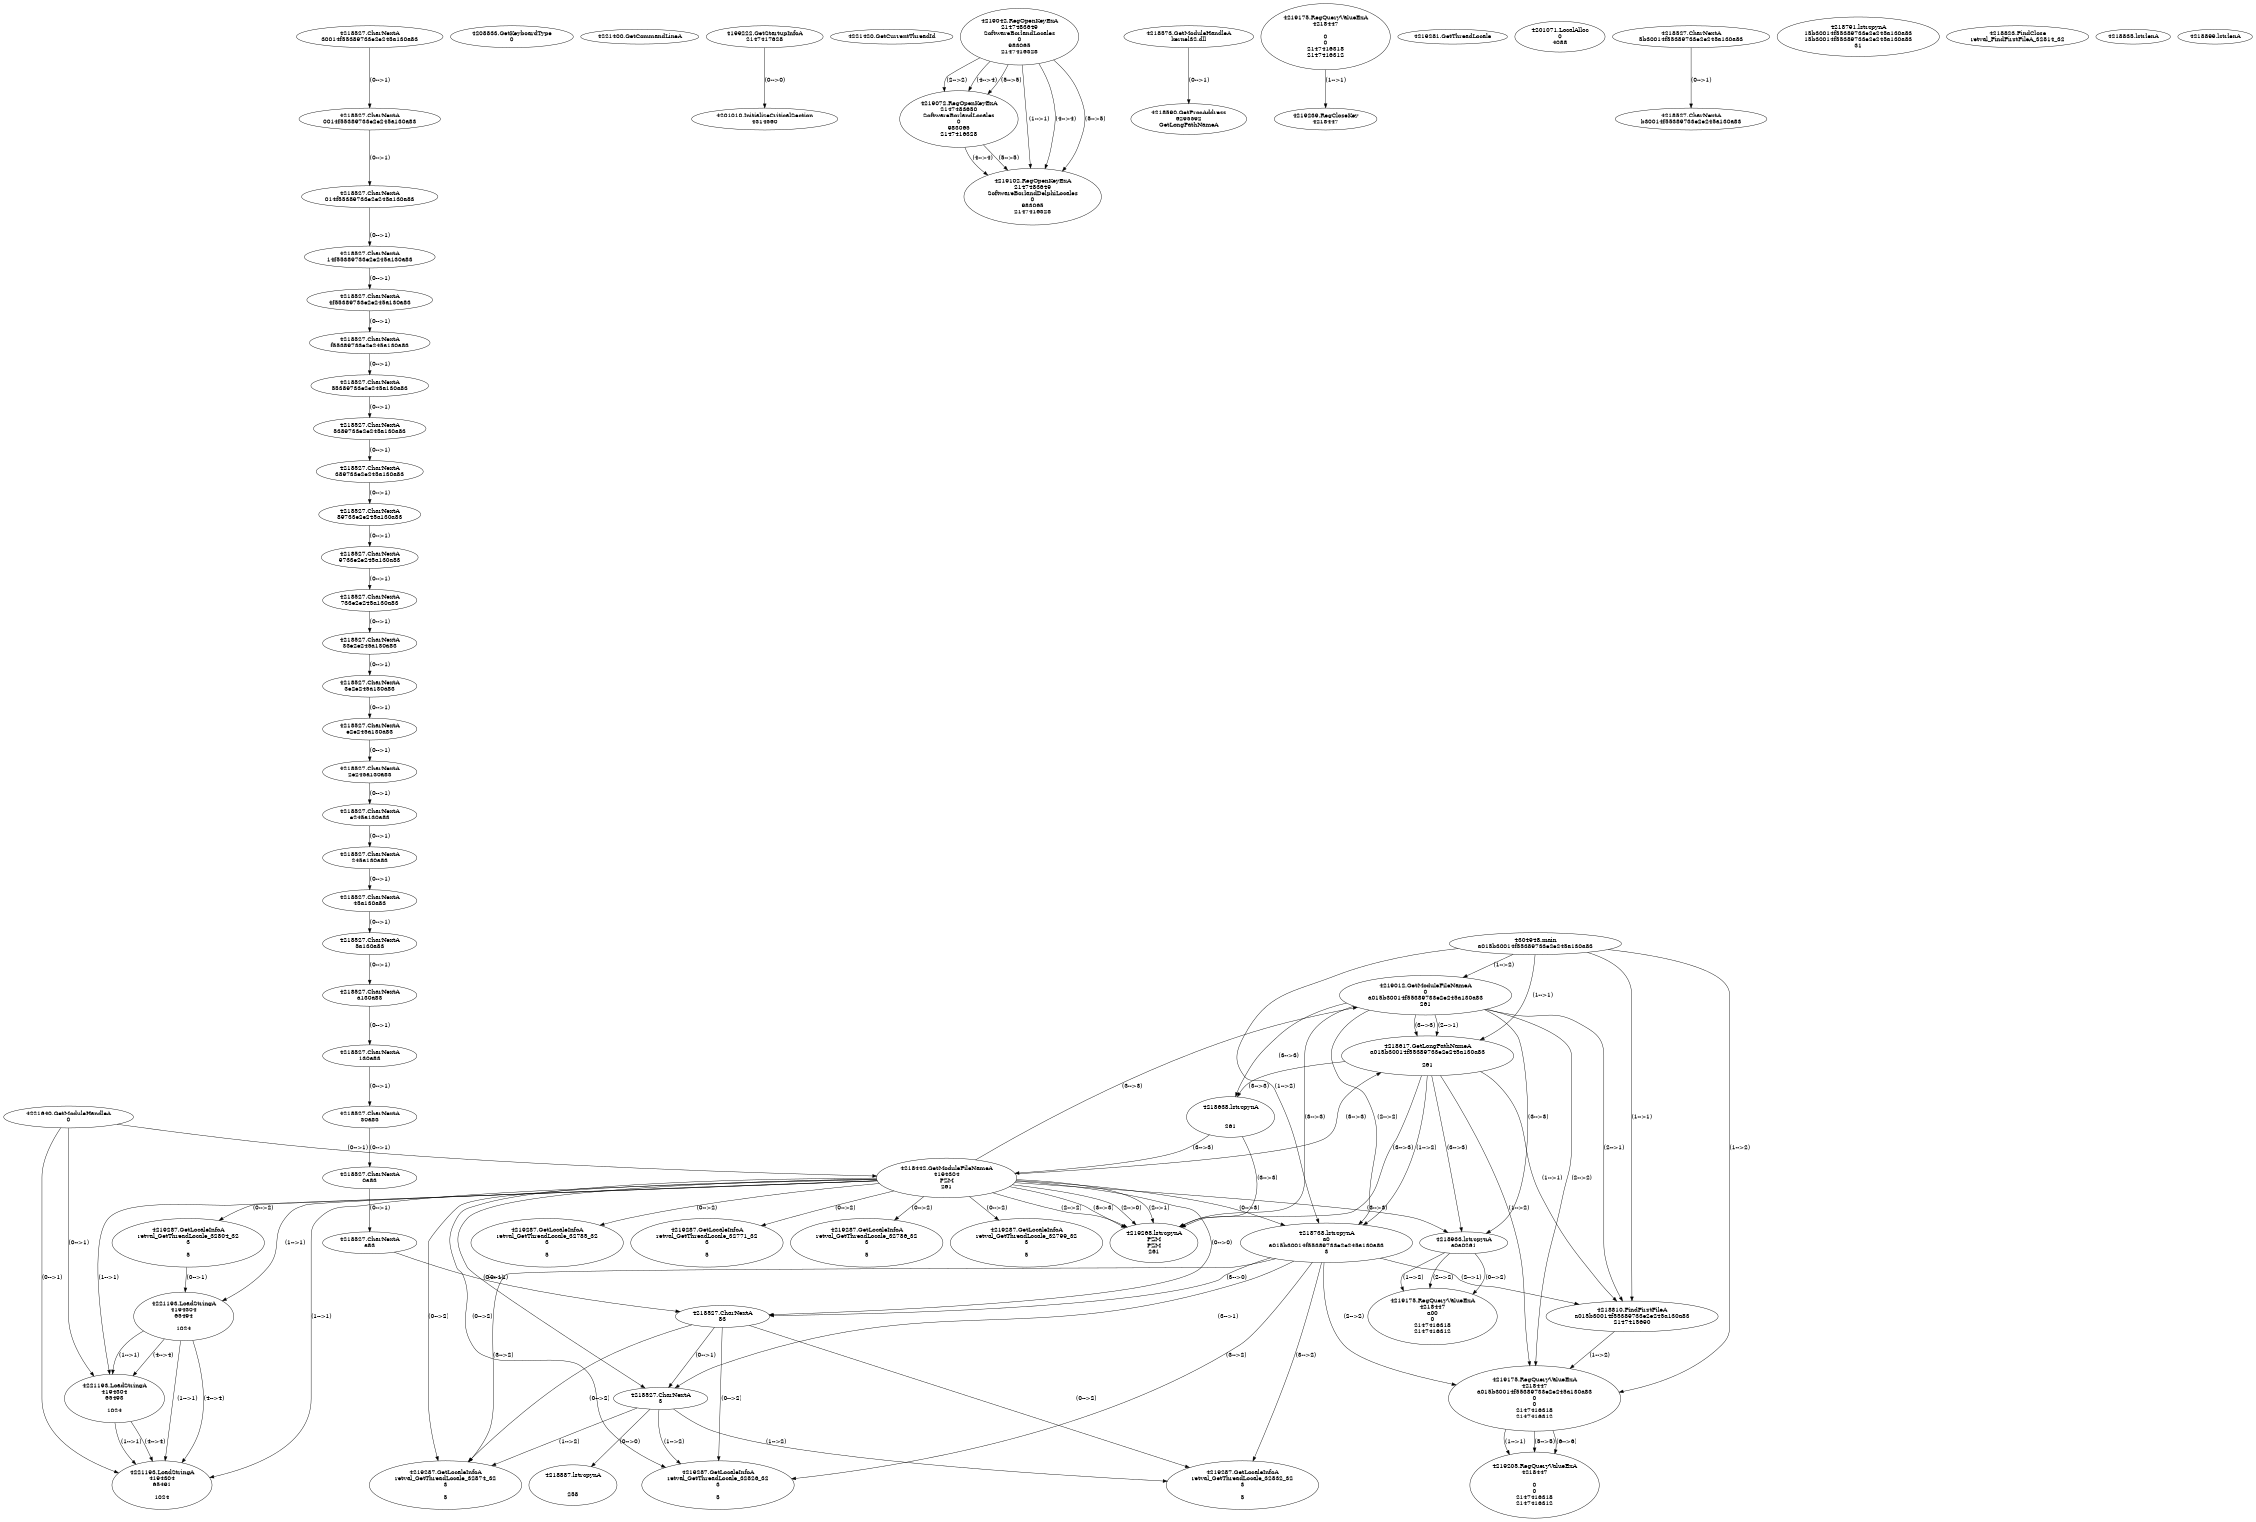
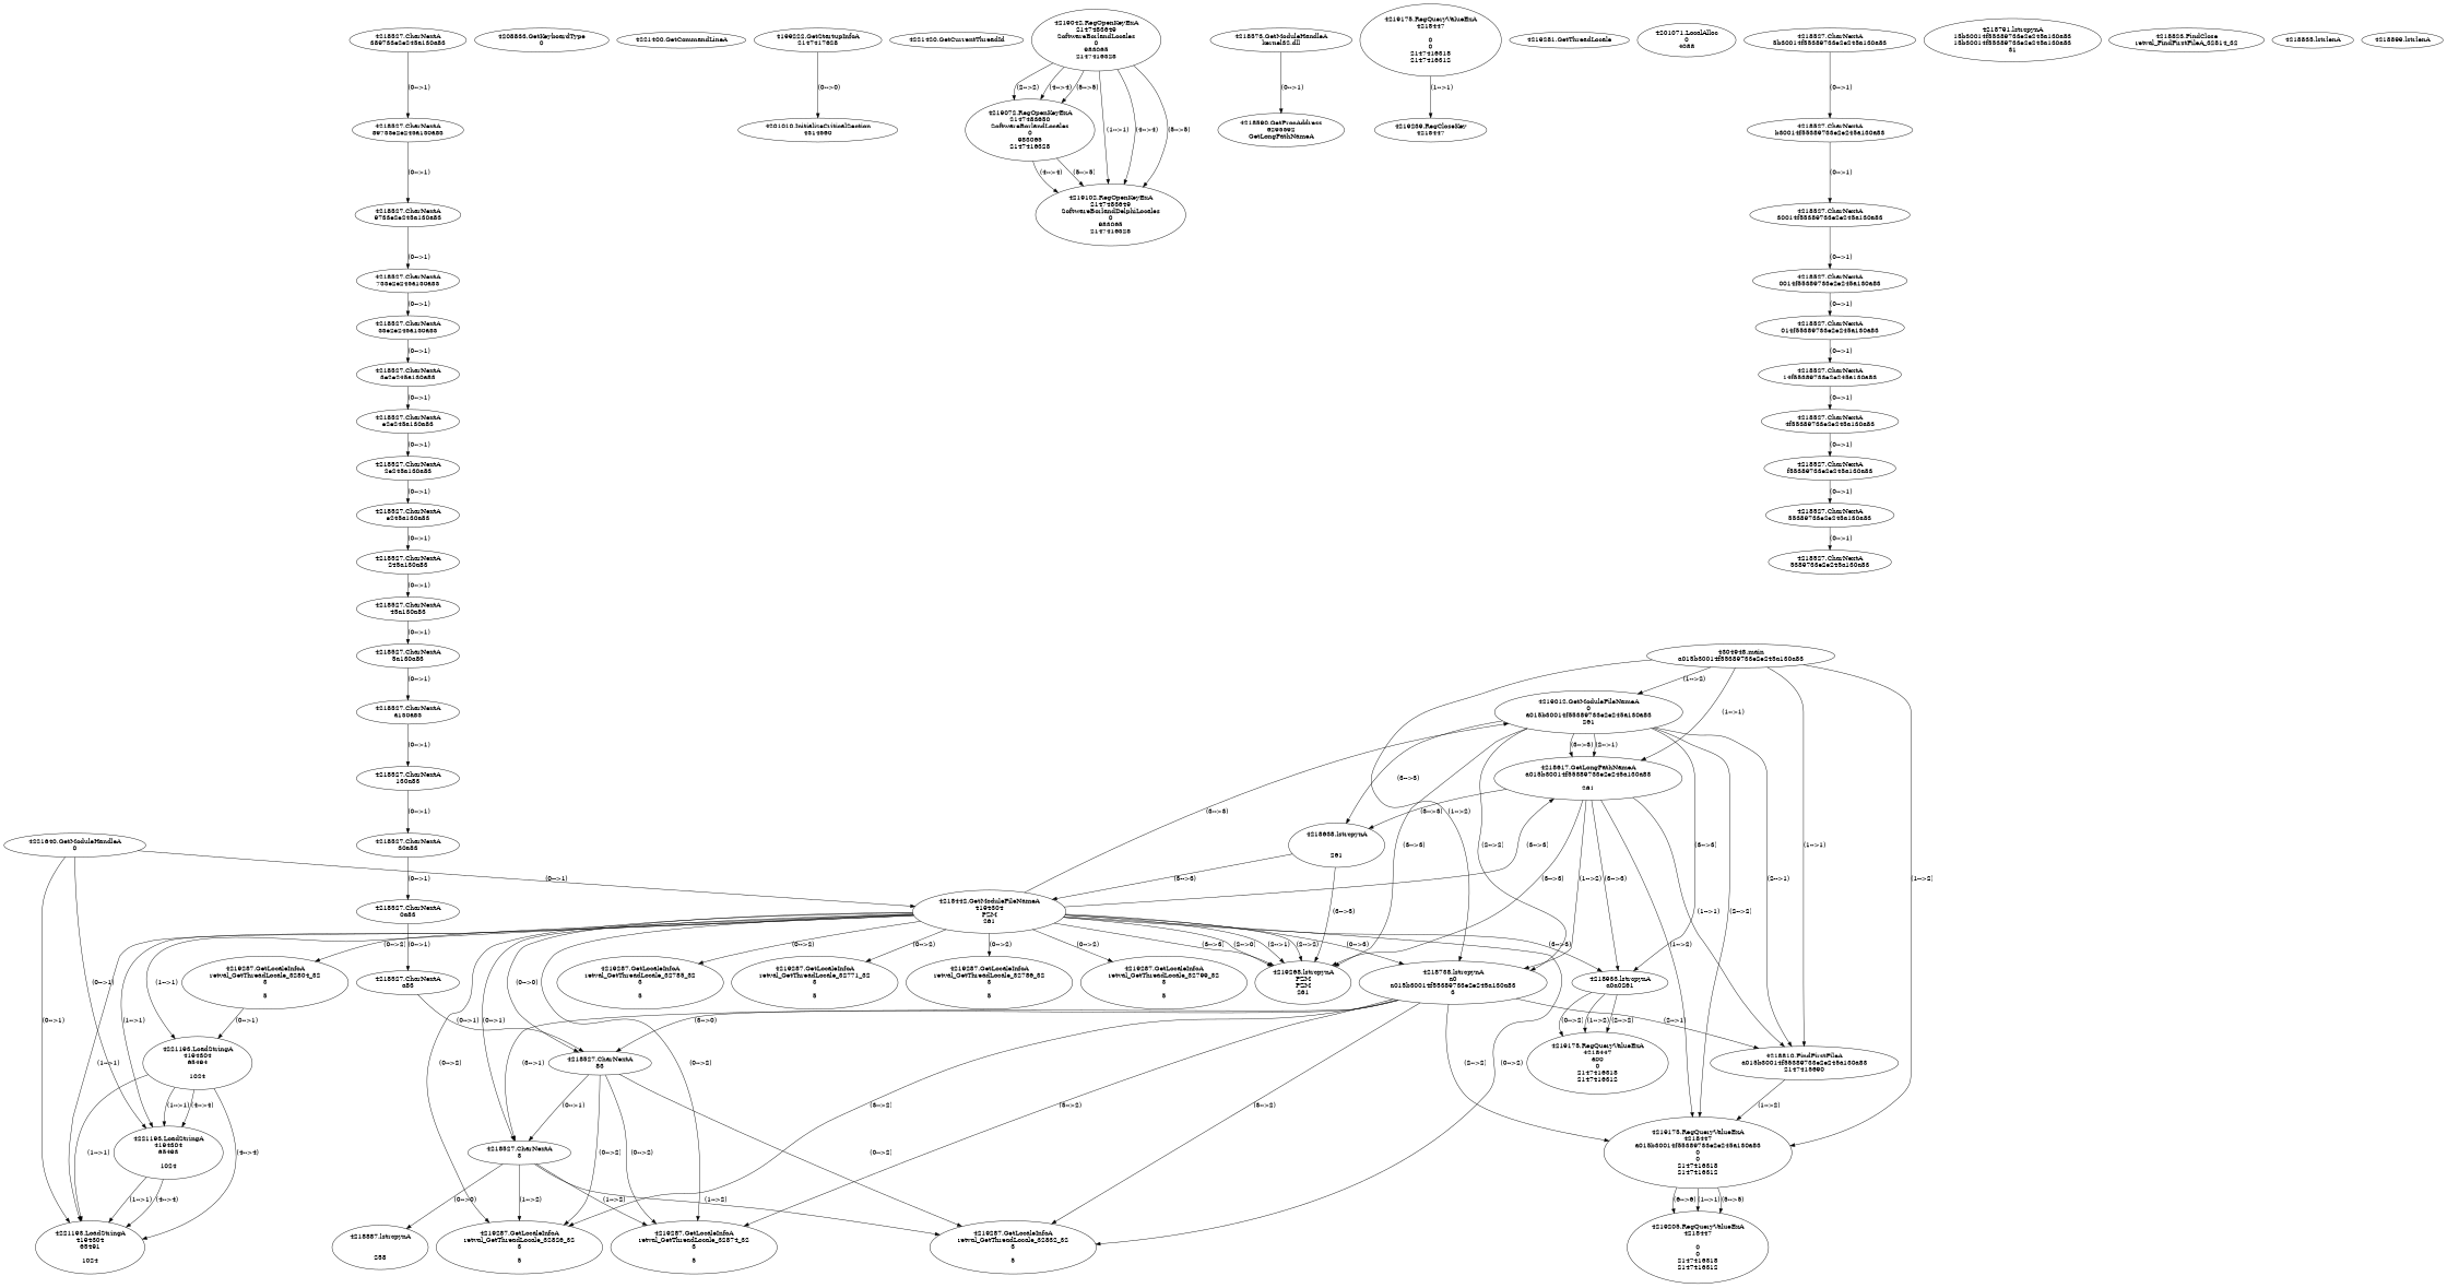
  digraph {
    n1 [label="4304948.main\na015b30014f55389733e2e245a130a83"]
    n2 [label="4219012.GetModuleFileNameA\n0\na015b30014f55389733e2e245a130a83\n261"]
    n3 [label="4218617.GetLongPathNameA\na015b30014f55389733e2e245a130a83\n\n261"]
    n4 [label="4218738.lstrcpynA\na0\na015b30014f55389733e2e245a130a83\n3"]
    n5 [label="4218810.FindFirstFileA\na015b30014f55389733e2e245a130a83\n2147415690"]
    n6 [label="4219175.RegQueryValueExA\n4218447\na015b30014f55389733e2e245a130a83\n0\n0\n2147416318\n2147416312"]
    n7 [label="4218638.lstrcpynA\n\n\n261"]
    n8 [label="4219268.lstrcpynA\nPZM\nPZM\n261"]
    n9 [label="4218933.lstrcpynA\na0a0261"]
    n10 [label="4218527.CharNextA\n83"]
    n11 [label="4218527.CharNextA\n3"]
    n12 [label="4219287.GetLocaleInfoA\nretval_GetThreadLocale_32832_32\n3\n\n5"]
    n13 [label="4219287.GetLocaleInfoA\nretval_GetThreadLocale_32826_32\n3\n\n5"]
    n14 [label="4219287.GetLocaleInfoA\nretval_GetThreadLocale_32874_32\n3\n\n5"]
    n15 [label="4219205.RegQueryValueExA\n4218447\n\n0\n0\n2147416318\n2147416312"]
    n16 [label="4221640.GetModuleHandleA\n0"]
    n17 [label="4218442.GetModuleFileNameA\n4194304\nPZM\n261"]
    n18 [label="4221193.LoadStringA\n4194304\n65493\n\n1024"]
    n19 [label="4221193.LoadStringA\n4194304\n65491\n\n1024"]
    n20 [label="4221193.LoadStringA\n4194304\n65494\n\n1024"]
    n21 [label="4219287.GetLocaleInfoA\nretval_GetThreadLocale_32785_32\n3\n\n5"]
    n22 [label="4219287.GetLocaleInfoA\nretval_GetThreadLocale_32771_32\n3\n\n5"]
    n23 [label="4219287.GetLocaleInfoA\nretval_GetThreadLocale_32804_32\n3\n\n5"]
    n24 [label="4219287.GetLocaleInfoA\nretval_GetThreadLocale_32786_32\n3\n\n5"]
    n25 [label="4219287.GetLocaleInfoA\nretval_GetThreadLocale_32799_32\n3\n\n5"]
    n26 [label="4208833.GetKeyboardType\n0"]
    n27 [label="4221400.GetCommandLineA\n"]
    n28 [label="4199222.GetStartupInfoA\n2147417628"]
    n29 [label="4201010.InitializeCriticalSection\n4314560"]
    n30 [label="4221420.GetCurrentThreadId\n"]
    n31 [label="4218887.lstrcpynA\n\n\n258"]
    n32 [label="4219175.RegQueryValueExA\n4218447\na00\n0\n2147416318\n2147416312"]
    n33 [label="4219042.RegOpenKeyExA\n2147483649\nSoftware\Borland\Locales\n0\n983065\n2147416328"]
    n34 [label="4219072.RegOpenKeyExA\n2147483650\nSoftware\Borland\Locales\n0\n983065\n2147416328"]
    n35 [label="4219102.RegOpenKeyExA\n2147483649\nSoftware\Borland\Delphi\Locales\n0\n983065\n2147416328"]
    n36 [label="4218573.GetModuleHandleA\nkernel32.dll"]
    n37 [label="4218590.GetProcAddress\n6295592\nGetLongPathNameA"]
    n38 [label="4219175.RegQueryValueExA\n4218447\n\n0\n0\n2147416318\n2147416312"]
    n39 [label="4219239.RegCloseKey\n4218447"]
    n40 [label="4219281.GetThreadLocale\n"]
    n41 [label="4201071.LocalAlloc\n0\n4088"]
    n42 [label="4218527.CharNextA\n5b30014f55389733e2e245a130a83"]
    n43 [label="4218527.CharNextA\nb30014f55389733e2e245a130a83"]
    n44 [label="4218527.CharNextA\n30014f55389733e2e245a130a83"]
    n45 [label="4218527.CharNextA\n0014f55389733e2e245a130a83"]
    n46 [label="4218527.CharNextA\n014f55389733e2e245a130a83"]
    n47 [label="4218527.CharNextA\n14f55389733e2e245a130a83"]
    n48 [label="4218527.CharNextA\n4f55389733e2e245a130a83"]
    n49 [label="4218527.CharNextA\nf55389733e2e245a130a83"]
    n50 [label="4218527.CharNextA\n55389733e2e245a130a83"]
    n51 [label="4218527.CharNextA\n5389733e2e245a130a83"]
    n52 [label="4218527.CharNextA\n389733e2e245a130a83"]
    n53 [label="4218527.CharNextA\n89733e2e245a130a83"]
    n54 [label="4218527.CharNextA\n9733e2e245a130a83"]
    n55 [label="4218527.CharNextA\n733e2e245a130a83"]
    n56 [label="4218527.CharNextA\n33e2e245a130a83"]
    n57 [label="4218527.CharNextA\n3e2e245a130a83"]
    n58 [label="4218527.CharNextA\ne2e245a130a83"]
    n59 [label="4218527.CharNextA\n2e245a130a83"]
    n60 [label="4218527.CharNextA\ne245a130a83"]
    n61 [label="4218527.CharNextA\n245a130a83"]
    n62 [label="4218527.CharNextA\n45a130a83"]
    n63 [label="4218527.CharNextA\n5a130a83"]
    n64 [label="4218527.CharNextA\na130a83"]
    n65 [label="4218527.CharNextA\n130a83"]
    n66 [label="4218527.CharNextA\n30a83"]
    n67 [label="4218527.CharNextA\n0a83"]
    n68 [label="4218527.CharNextA\na83"]
    n69 [label="4218791.lstrcpynA\n15b30014f55389733e2e245a130a83\n15b30014f55389733e2e245a130a83\n31"]
    n70 [label="4218823.FindClose\nretval_FindFirstFileA_32814_32"]
    n71 [label="4218835.lstrlenA\n"]
    n72 [label="4218899.lstrlenA\n"]
    n1 -> n2 [label="(1-->2)"]
    n1 -> n3 [label="(1-->1)"]
    n1 -> n4 [label="(1-->2)"]
    n1 -> n5 [label="(1-->1)"]
    n1 -> n6 [label="(1-->2)"]
    n2 -> n3 [label="(2-->1)"]
    n2 -> n3 [label="(3-->3)"]
    n2 -> n4 [label="(2-->2)"]
    n2 -> n5 [label="(2-->1)"]
    n2 -> n6 [label="(2-->2)"]
    n2 -> n7 [label="(3-->3)"]
    n2 -> n8 [label="(3-->3)"]
    n2 -> n9 [label="(3-->3)"]
    n3 -> n4 [label="(1-->2)"]
    n3 -> n5 [label="(1-->1)"]
    n3 -> n6 [label="(1-->2)"]
    n3 -> n7 [label="(3-->3)"]
    n3 -> n8 [label="(3-->3)"]
    n3 -> n9 [label="(3-->3)"]
    n4 -> n5 [label="(2-->1)"]
    n4 -> n6 [label="(2-->2)"]
    n4 -> n10 [label="(3-->0)"]
    n4 -> n11 [label="(3-->1)"]
    n4 -> n12 [label="(3-->2)"]
    n4 -> n13 [label="(3-->2)"]
    n4 -> n14 [label="(3-->2)"]
    n5 -> n6 [label="(1-->2)"]
    n6 -> n15 [label="(1-->1)"]
    n6 -> n15 [label="(5-->5)"]
    n6 -> n15 [label="(6-->6)"]
    n7 -> n8 [label="(3-->3)"]
    n7 -> n17 [label="(3-->3)"]
    n9 -> n32 [label="(1-->2)"]
    n9 -> n32 [label="(2-->2)"]
    n9 -> n32 [label="(0-->2)"]
    n10 -> n11 [label="(0-->1)"]
    n10 -> n12 [label="(0-->2)"]
    n10 -> n13 [label="(0-->2)"]
    n10 -> n14 [label="(0-->2)"]
    n11 -> n12 [label="(1-->2)"]
    n11 -> n13 [label="(1-->2)"]
    n11 -> n14 [label="(1-->2)"]
    n11 -> n31 [label="(0-->0)"]
    n16 -> n17 [label="(0-->1)"]
    n16 -> n18 [label="(0-->1)"]
    n16 -> n19 [label="(0-->1)"]
    n17 -> n2 [label="(3-->3)"]
    n17 -> n3 [label="(3-->3)"]
    n17 -> n4 [label="(0-->3)"]
    n17 -> n8 [label="(2-->1)"]
    n17 -> n8 [label="(2-->2)"]
    n17 -> n8 [label="(3-->3)"]
    n17 -> n8 [label="(2-->0)"]
    n17 -> n9 [label="(3-->3)"]
    n17 -> n10 [label="(0-->0)"]
    n17 -> n11 [label="(0-->1)"]
+   n17 -> n12 [label="(0-->2)"]
    n17 -> n13 [label="(0-->2)"]
    n17 -> n14 [label="(0-->2)"]
    n17 -> n18 [label="(1-->1)"]
    n17 -> n19 [label="(1-->1)"]
    n17 -> n20 [label="(1-->1)"]
    n17 -> n21 [label="(0-->2)"]
    n17 -> n22 [label="(0-->2)"]
    n17 -> n23 [label="(0-->2)"]
    n17 -> n24 [label="(0-->2)"]
    n17 -> n25 [label="(0-->2)"]
    n18 -> n19 [label="(1-->1)"]
    n18 -> n19 [label="(4-->4)"]
    n20 -> n18 [label="(1-->1)"]
    n20 -> n18 [label="(4-->4)"]
    n20 -> n19 [label="(1-->1)"]
    n20 -> n19 [label="(4-->4)"]
    n23 -> n20 [label="(0-->1)"]
    n28 -> n29 [label="(0-->0)"]
    n33 -> n34 [label="(2-->2)"]
    n33 -> n34 [label="(4-->4)"]
    n33 -> n34 [label="(5-->5)"]
    n33 -> n35 [label="(1-->1)"]
    n33 -> n35 [label="(4-->4)"]
    n33 -> n35 [label="(5-->5)"]
    n34 -> n35 [label="(4-->4)"]
    n34 -> n35 [label="(5-->5)"]
    n36 -> n37 [label="(0-->1)"]
    n38 -> n39 [label="(1-->1)"]
    n42 -> n43 [label="(0-->1)"]
+   n43 -> n44 [label="(0-->1)"]
    n44 -> n45 [label="(0-->1)"]
    n45 -> n46 [label="(0-->1)"]
    n46 -> n47 [label="(0-->1)"]
    n47 -> n48 [label="(0-->1)"]
    n48 -> n49 [label="(0-->1)"]
    n49 -> n50 [label="(0-->1)"]
    n50 -> n51 [label="(0-->1)"]
-   n51 -> n52 [label="(0-->1)"]
    n52 -> n53 [label="(0-->1)"]
    n53 -> n54 [label="(0-->1)"]
    n54 -> n55 [label="(0-->1)"]
    n55 -> n56 [label="(0-->1)"]
    n56 -> n57 [label="(0-->1)"]
    n57 -> n58 [label="(0-->1)"]
    n58 -> n59 [label="(0-->1)"]
    n59 -> n60 [label="(0-->1)"]
    n60 -> n61 [label="(0-->1)"]
    n61 -> n62 [label="(0-->1)"]
    n62 -> n63 [label="(0-->1)"]
    n63 -> n64 [label="(0-->1)"]
    n64 -> n65 [label="(0-->1)"]
    n65 -> n66 [label="(0-->1)"]
    n66 -> n67 [label="(0-->1)"]
    n67 -> n68 [label="(0-->1)"]
    n68 -> n10 [label="(0-->1)"]
  }
